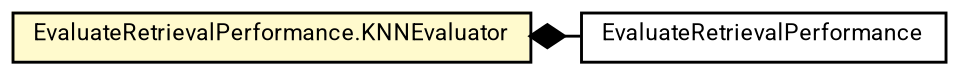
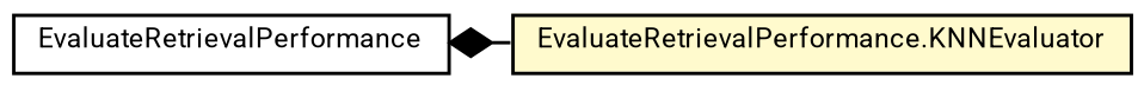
  digraph {
    nodesep=0.15
    rankdir=LR
    ranksep=0.25
    fontname="Open Sans"
    node [fontcolor=black fontname="Open Sans" fontsize=8 margin=0 shape=plaintext]
    n1 [height=0 label=<<table title="de.lmu.ifi.dbs.elki.algorithm.statistics.EvaluateRetrievalPerformance" border="0" cellborder="1" cellspacing="0" cellpadding="2" href="EvaluateRetrievalPerformance.html" target="_parent"> 		<tr><td><table border="0" cellspacing="0" cellpadding="1"> 		<tr><td align="center" balign="center"> <font face="Roboto">EvaluateRetrievalPerformance</font> </td></tr> 		</table></td></tr> 		</table>> width=0]
    n2 [height=0 label=<<table title="de.lmu.ifi.dbs.elki.algorithm.statistics.EvaluateRetrievalPerformance.KNNEvaluator" border="0" cellborder="1" cellspacing="0" cellpadding="2" bgcolor="lemonChiffon" href="EvaluateRetrievalPerformance.KNNEvaluator.html" target="_parent"> 		<tr><td><table border="0" cellspacing="0" cellpadding="1"> 		<tr><td align="center" balign="center"> <font face="Roboto">EvaluateRetrievalPerformance.KNNEvaluator</font> </td></tr> 		</table></td></tr> 		</table>> width=0]
-   n2 -> n1 [arrowhead=none arrowtail=diamond color=black dir=back fontname="Open Sans" fontsize=7 labelfontname=Roboto labelfontsize=7 weight=6]
+   n1 -> n2 [arrowhead=none arrowtail=diamond color=black dir=back fontname="Open Sans" fontsize=7 labelfontname=Roboto labelfontsize=7 weight=6]
  }
